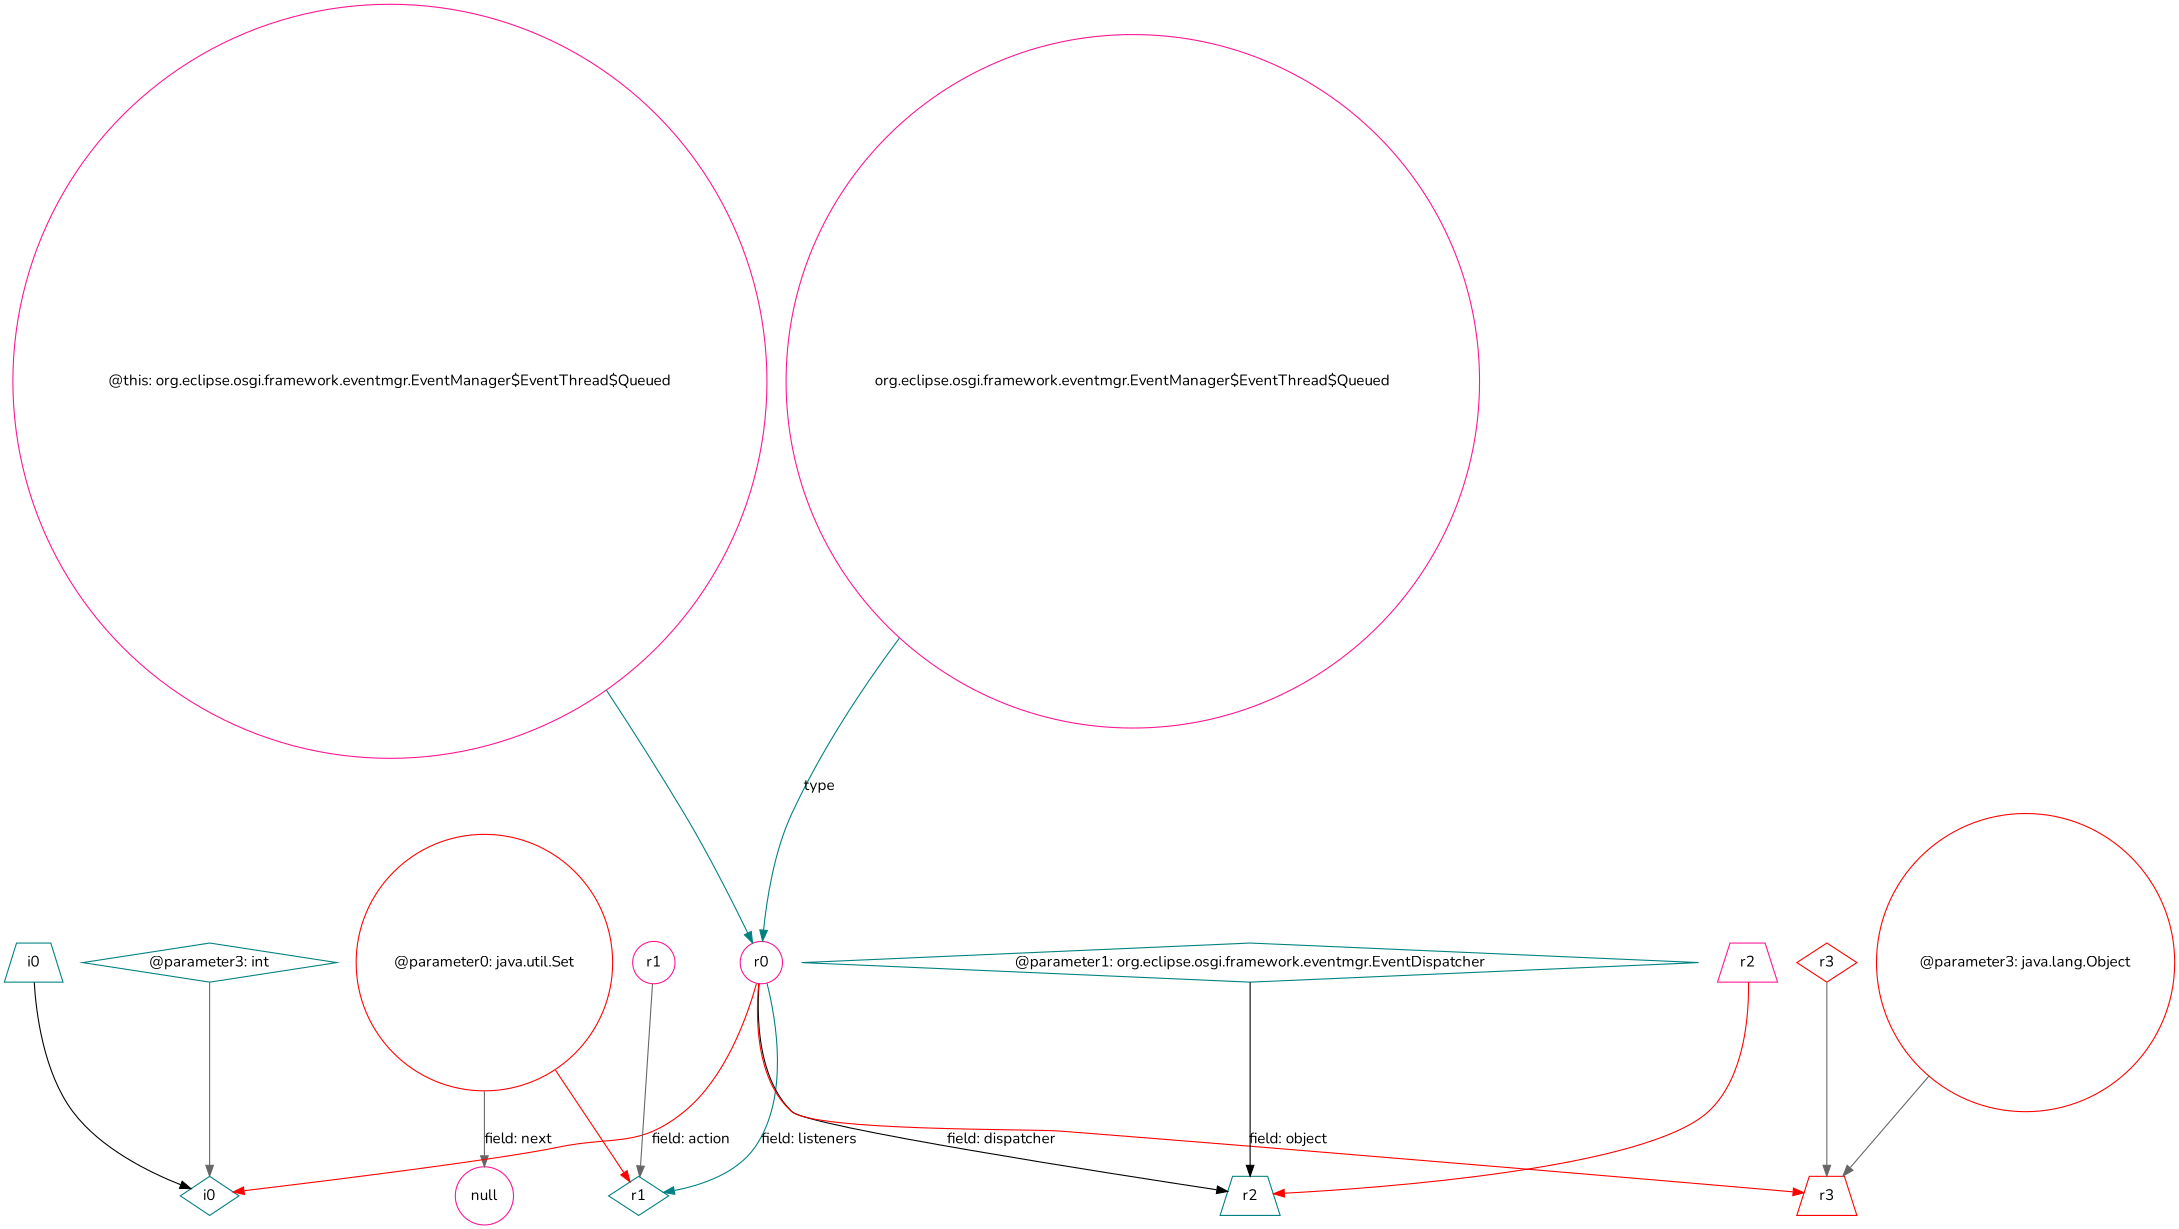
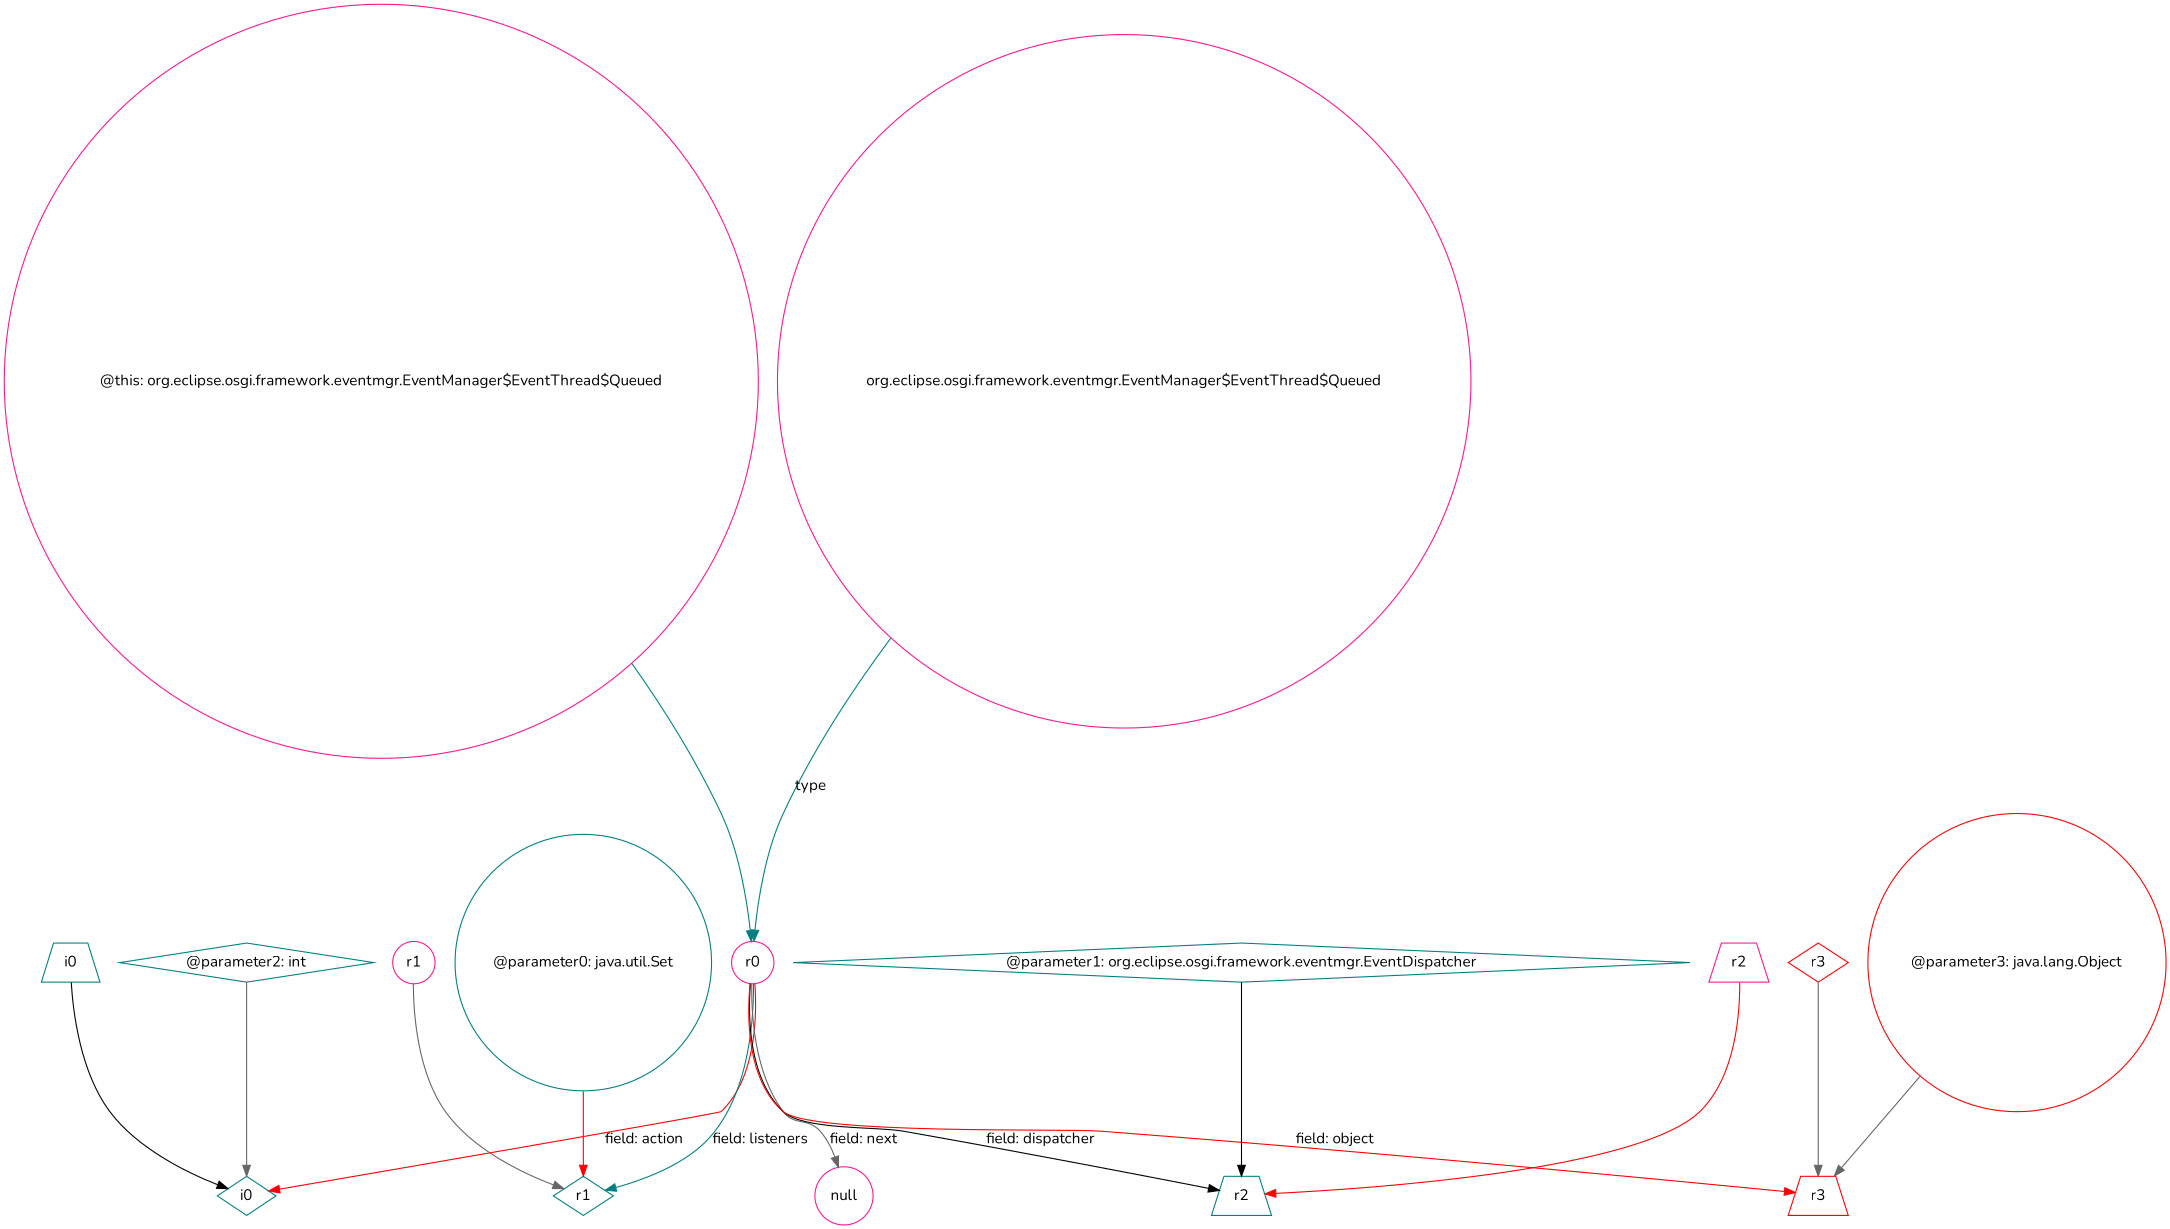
  digraph {
    fontname=Nunito
    node [color=teal fontname=Nunito shape=circle]
    edge [color=gray40 fontname=Nunito]
    n1 [label=i0 shape=trapezium]
    n2 [label=i0 shape=diamond]
-   n3 [color=red label="@parameter0: java.util.Set"]
+   n3 [label="@parameter0: java.util.Set"]
    n4 [label=r1 shape=diamond]
    n5 [color=deeppink label=r0]
    n6 [color=deeppink label=null]
    n7 [label=r2 shape=trapezium]
    n8 [color=red label=r3 shape=trapezium]
    n9 [color=deeppink label=r1]
    n10 [label="@parameter1: org.eclipse.osgi.framework.eventmgr.EventDispatcher" shape=diamond]
    n11 [color=red label=r3 shape=diamond]
    n12 [color=red label="@parameter3: java.lang.Object"]
-   n13 [label="@parameter3: int" shape=diamond]
+   n13 [label="@parameter2: int" shape=diamond]
    n14 [color=deeppink label=r2 shape=trapezium]
    n15 [color=deeppink label="@this: org.eclipse.osgi.framework.eventmgr.EventManager$EventThread$Queued"]
    n16 [color=deeppink label="org.eclipse.osgi.framework.eventmgr.EventManager$EventThread$Queued"]
    n1 -> n2 [color=black]
    n3 -> n4 [color=red]
    n5 -> n2 [color=red label="field: action"]
    n5 -> n4 [color=teal label="field: listeners"]
-   n3 -> n6 [label="field: next"]
+   n5 -> n6 [label="field: next"]
    n5 -> n7 [color=black label="field: dispatcher"]
    n5 -> n8 [color=red label="field: object"]
    n9 -> n4
    n10 -> n7 [color=black]
    n11 -> n8
    n12 -> n8
    n13 -> n2
    n14 -> n7 [color=red]
    n15 -> n5 [color=teal]
    n16 -> n5 [color=teal label=type]
  }
